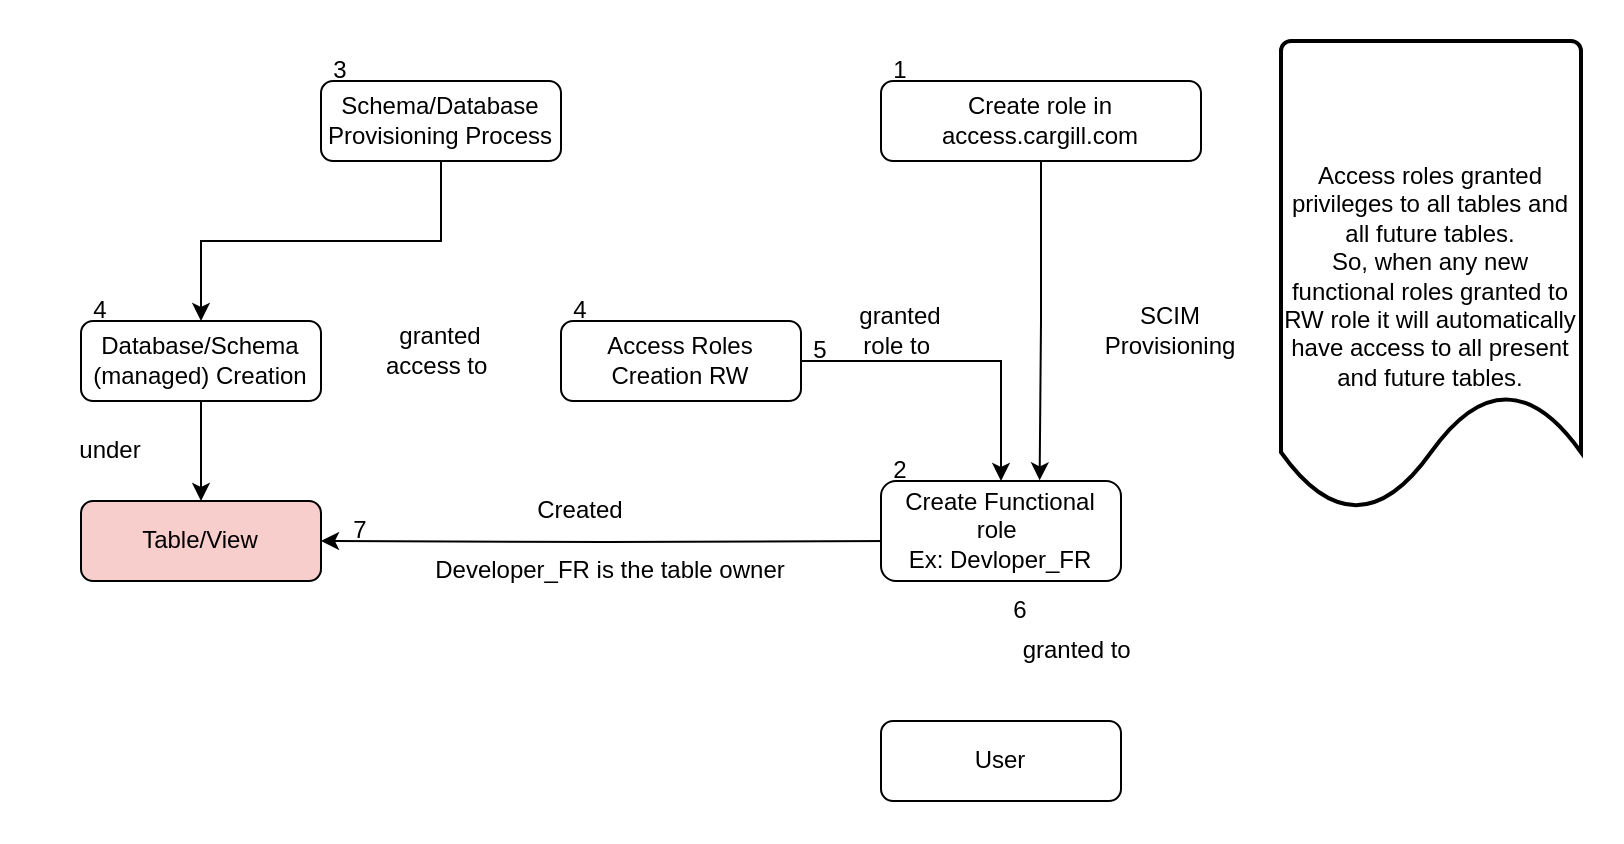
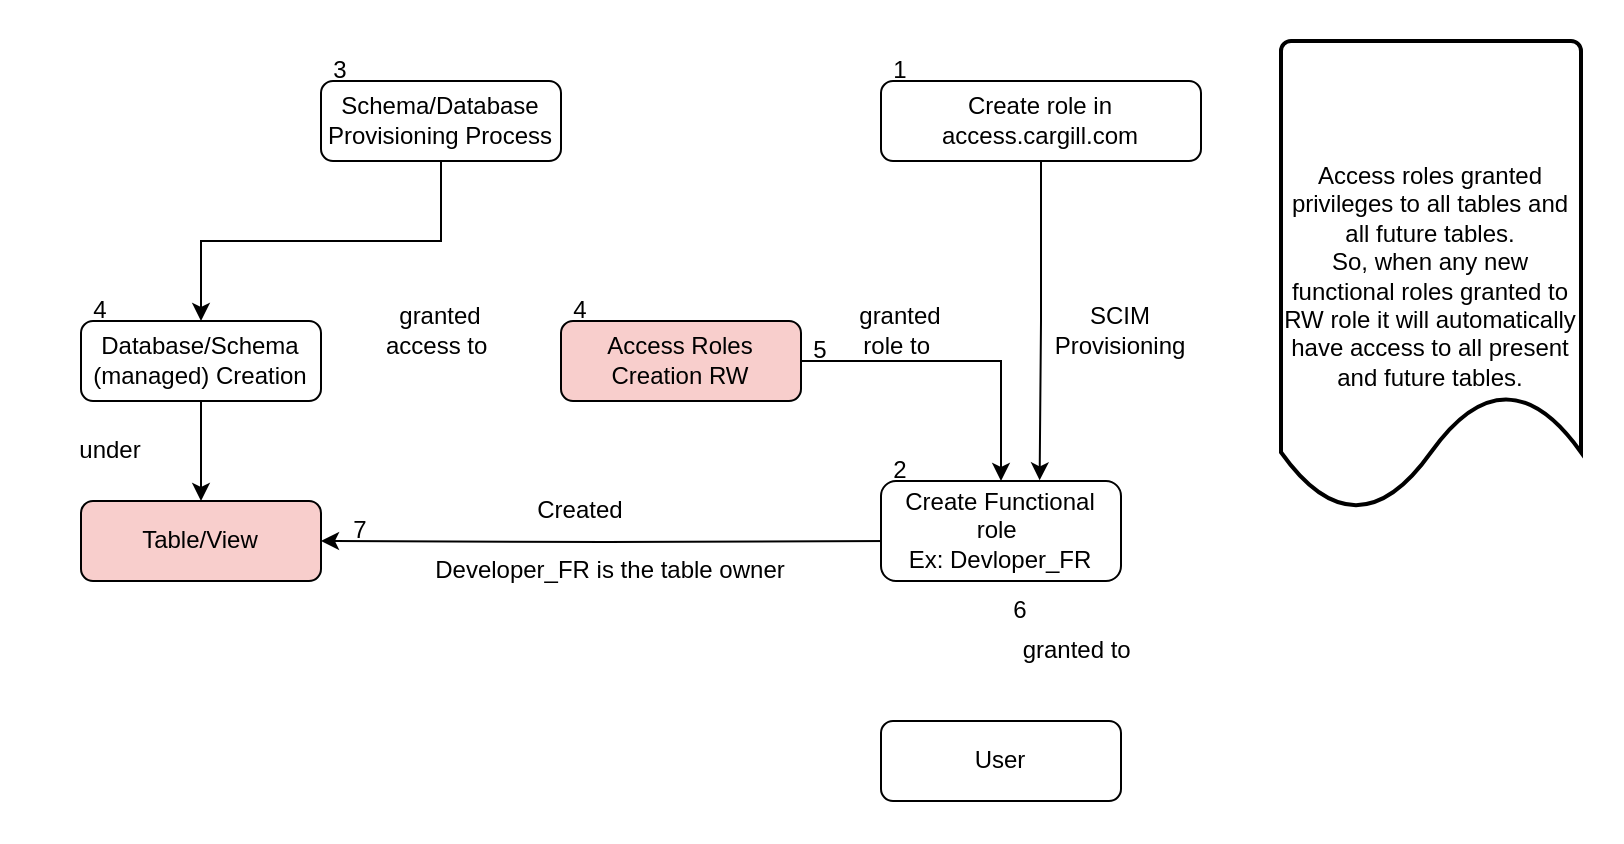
  <mxCell id="0" />
  <mxCell id="1" parent="0" />
  <mxCell id="2" value="" style="edgeStyle=orthogonalEdgeStyle;rounded=0;orthogonalLoop=1;jettySize=auto;html=1;" edge="1" parent="1" source="3" target="17"><mxGeometry relative="1" as="geometry" /></mxCell>
  <mxCell id="3" value="Database/Schema (managed) Creation" style="rounded=1;whiteSpace=wrap;html=1;fontSize=12;glass=0;strokeWidth=1;shadow=0;" parent="1" vertex="1"><mxGeometry x="40" y="160" width="120" height="40" as="geometry" /></mxCell>
  <mxCell id="4" value="" style="edgeStyle=orthogonalEdgeStyle;rounded=0;orthogonalLoop=1;jettySize=auto;html=1;" edge="1" parent="1" source="5" target="8"><mxGeometry relative="1" as="geometry" /></mxCell>
- <mxCell id="5" value="Access Roles Creation RW" style="rounded=1;whiteSpace=wrap;html=1;fontSize=12;glass=0;strokeWidth=1;shadow=0;" parent="1" vertex="1"><mxGeometry x="280" y="160" width="120" height="40" as="geometry" /></mxCell>
+ <mxCell id="5" value="Access Roles Creation RW" style="rounded=1;whiteSpace=wrap;html=1;fontSize=12;glass=0;strokeWidth=1;shadow=0;fillColor=#f8cecc;" parent="1" vertex="1"><mxGeometry x="280" y="160" width="120" height="40" as="geometry" /></mxCell>
  <mxCell id="6" value="Create role in access.cargill.com" style="rounded=1;whiteSpace=wrap;html=1;fontSize=12;glass=0;strokeWidth=1;shadow=0;" vertex="1" parent="1"><mxGeometry x="440" y="40" width="160" height="40" as="geometry" /></mxCell>
  <mxCell id="7" style="edgeStyle=orthogonalEdgeStyle;rounded=0;orthogonalLoop=1;jettySize=auto;html=1;entryX=1;entryY=0.5;entryDx=0;entryDy=0;" edge="1" parent="1" target="17"><mxGeometry relative="1" as="geometry"><mxPoint x="445" y="270" as="sourcePoint" /><mxPoint x="165" y="265" as="targetPoint" /><Array as="points" /></mxGeometry></mxCell>
  <mxCell id="8" value="Create Functional role&amp;nbsp;&lt;div&gt;Ex: Devloper_FR&lt;/div&gt;" style="rounded=1;whiteSpace=wrap;html=1;fontSize=12;glass=0;strokeWidth=1;shadow=0;" vertex="1" parent="1"><mxGeometry x="440" y="240" width="120" height="50" as="geometry" /></mxCell>
- <mxCell id="9" value="SCIM Provisioning" style="text;strokeColor=none;align=center;fillColor=none;html=1;verticalAlign=middle;whiteSpace=wrap;rounded=0;" vertex="1" parent="1"><mxGeometry x="555" y="150" width="60" height="30" as="geometry" /></mxCell>
+ <mxCell id="9" value="SCIM Provisioning" style="text;strokeColor=none;align=center;fillColor=none;html=1;verticalAlign=middle;whiteSpace=wrap;rounded=0;" vertex="1" parent="1"><mxGeometry x="530" y="150" width="60" height="30" as="geometry" /></mxCell>
  <mxCell id="10" value="" style="edgeStyle=orthogonalEdgeStyle;rounded=0;orthogonalLoop=1;jettySize=auto;html=1;" edge="1" parent="1" source="11" target="3"><mxGeometry relative="1" as="geometry" /></mxCell>
  <mxCell id="11" value="Schema/Database Provisioning Process" style="rounded=1;whiteSpace=wrap;html=1;fontSize=12;glass=0;strokeWidth=1;shadow=0;" vertex="1" parent="1"><mxGeometry x="160" y="40" width="120" height="40" as="geometry" /></mxCell>
  <mxCell id="12" style="edgeStyle=orthogonalEdgeStyle;rounded=0;orthogonalLoop=1;jettySize=auto;html=1;entryX=0.661;entryY=-0.007;entryDx=0;entryDy=0;entryPerimeter=0;" edge="1" parent="1" source="6" target="8"><mxGeometry relative="1" as="geometry" /></mxCell>
- <mxCell id="13" value="granted access to&amp;nbsp;" style="text;strokeColor=none;align=center;fillColor=none;html=1;verticalAlign=middle;whiteSpace=wrap;rounded=0;" vertex="1" parent="1"><mxGeometry x="190" y="160" width="60" height="30" as="geometry" /></mxCell>
+ <mxCell id="13" value="granted access to&amp;nbsp;" style="text;strokeColor=none;align=center;fillColor=none;html=1;verticalAlign=middle;whiteSpace=wrap;rounded=0;" vertex="1" parent="1"><mxGeometry x="190" y="150" width="60" height="30" as="geometry" /></mxCell>
  <mxCell id="14" value="granted role to&amp;nbsp;" style="text;strokeColor=none;align=center;fillColor=none;html=1;verticalAlign=middle;whiteSpace=wrap;rounded=0;" vertex="1" parent="1"><mxGeometry x="420" y="150" width="60" height="30" as="geometry" /></mxCell>
  <mxCell id="15" value="User" style="rounded=1;whiteSpace=wrap;html=1;fontSize=12;glass=0;strokeWidth=1;shadow=0;" vertex="1" parent="1"><mxGeometry x="440" y="360" width="120" height="40" as="geometry" /></mxCell>
  <mxCell id="16" value="granted to&amp;nbsp;" style="text;strokeColor=none;align=center;fillColor=none;html=1;verticalAlign=middle;whiteSpace=wrap;rounded=0;" vertex="1" parent="1"><mxGeometry x="510" y="310" width="60" height="30" as="geometry" /></mxCell>
  <mxCell id="17" value="Table/View" style="rounded=1;whiteSpace=wrap;html=1;fontSize=12;glass=0;strokeWidth=1;shadow=0;fillColor=#f8cecc;" vertex="1" parent="1"><mxGeometry x="40" y="250" width="120" height="40" as="geometry" /></mxCell>
  <mxCell id="18" value="Created" style="text;strokeColor=none;align=center;fillColor=none;html=1;verticalAlign=middle;whiteSpace=wrap;rounded=0;" vertex="1" parent="1"><mxGeometry x="260" y="240" width="60" height="30" as="geometry" /></mxCell>
  <mxCell id="19" value="under" style="text;strokeColor=none;align=center;fillColor=none;html=1;verticalAlign=middle;whiteSpace=wrap;rounded=0;" vertex="1" parent="1"><mxGeometry x="25" y="210" width="60" height="30" as="geometry" /></mxCell>
  <mxCell id="20" value="Developer_FR is the table owner" style="text;strokeColor=none;align=center;fillColor=none;html=1;verticalAlign=middle;whiteSpace=wrap;rounded=0;" vertex="1" parent="1"><mxGeometry x="180" y="270" width="250" height="30" as="geometry" /></mxCell>
  <mxCell id="21" value="1" style="text;strokeColor=none;align=center;fillColor=none;html=1;verticalAlign=middle;whiteSpace=wrap;rounded=0;" vertex="1" parent="1"><mxGeometry x="420" y="20" width="60" height="30" as="geometry" /></mxCell>
  <mxCell id="22" value="2" style="text;strokeColor=none;align=center;fillColor=none;html=1;verticalAlign=middle;whiteSpace=wrap;rounded=0;" vertex="1" parent="1"><mxGeometry x="420" y="220" width="60" height="30" as="geometry" /></mxCell>
  <mxCell id="23" value="3" style="text;strokeColor=none;align=center;fillColor=none;html=1;verticalAlign=middle;whiteSpace=wrap;rounded=0;" vertex="1" parent="1"><mxGeometry x="140" y="20" width="60" height="30" as="geometry" /></mxCell>
  <mxCell id="24" value="4" style="text;strokeColor=none;align=center;fillColor=none;html=1;verticalAlign=middle;whiteSpace=wrap;rounded=0;" vertex="1" parent="1"><mxGeometry x="260" y="140" width="60" height="30" as="geometry" /></mxCell>
  <mxCell id="25" value="4" style="text;strokeColor=none;align=center;fillColor=none;html=1;verticalAlign=middle;whiteSpace=wrap;rounded=0;" vertex="1" parent="1"><mxGeometry x="20" y="140" width="60" height="30" as="geometry" /></mxCell>
  <mxCell id="26" value="5" style="text;strokeColor=none;align=center;fillColor=none;html=1;verticalAlign=middle;whiteSpace=wrap;rounded=0;" vertex="1" parent="1"><mxGeometry x="380" y="160" width="60" height="30" as="geometry" /></mxCell>
  <mxCell id="27" value="6" style="text;strokeColor=none;align=center;fillColor=none;html=1;verticalAlign=middle;whiteSpace=wrap;rounded=0;" vertex="1" parent="1"><mxGeometry x="480" y="290" width="60" height="30" as="geometry" /></mxCell>
  <mxCell id="28" value="7" style="text;strokeColor=none;align=center;fillColor=none;html=1;verticalAlign=middle;whiteSpace=wrap;rounded=0;" vertex="1" parent="1"><mxGeometry x="150" y="250" width="60" height="30" as="geometry" /></mxCell>
  <mxCell id="29" value="Access roles granted privileges to all tables and all future tables.&lt;br&gt;So, when any new functional roles granted to RW role it will automatically have access to all present and future tables." style="strokeWidth=2;html=1;shape=mxgraph.flowchart.document2;whiteSpace=wrap;size=0.25;" vertex="1" parent="1"><mxGeometry x="640" y="20" width="150" height="235" as="geometry" /></mxCell>
